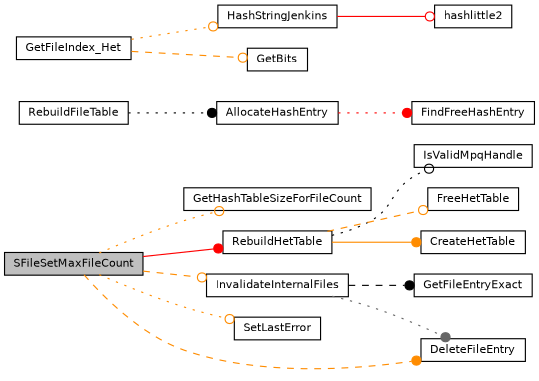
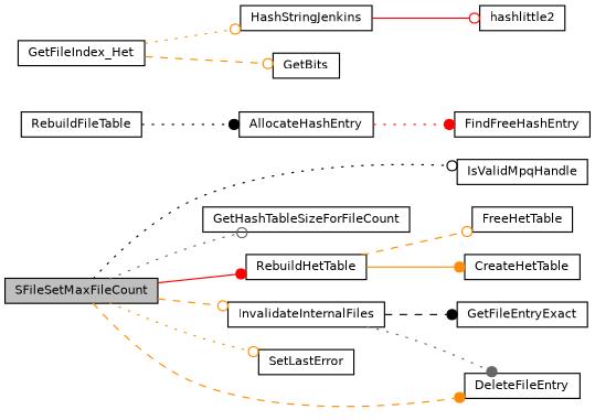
  digraph {
    rankdir=LR
    node [color=black fillcolor=white fontname=Helvetica fontsize=10 shape=record style=filled]
    edge [arrowhead=odot color=darkorange fontname=Helvetica fontsize=10 labelfontname=Helvetica labelfontsize=10 style=dotted]
    n1 [fillcolor=grey75 fontcolor=black height=0.2 label=SFileSetMaxFileCount width=0.4]
    n2 [height=0.2 label=IsValidMpqHandle width=0.4]
    n3 [height=0.2 label=GetHashTableSizeForFileCount width=0.4]
    n4 [height=0.2 label=InvalidateInternalFiles width=0.4]
    n5 [height=0.2 label=RebuildHetTable width=0.4]
    n6 [height=0.2 label=SetLastError width=0.4]
    n7 [height=0.2 label=DeleteFileEntry width=0.4]
    n8 [height=0.2 label=RebuildFileTable width=0.4]
    n9 [height=0.2 label=AllocateHashEntry width=0.4]
    n10 [height=0.2 label=GetFileEntryExact width=0.4]
    n11 [height=0.2 label=CreateHetTable width=0.4]
    n12 [height=0.2 label=FreeHetTable width=0.4]
    n13 [height=0.2 label=FindFreeHashEntry width=0.4]
    n14 [height=0.2 label=GetFileIndex_Het width=0.4]
    n15 [height=0.2 label=HashStringJenkins width=0.4]
    n16 [height=0.2 label=GetBits width=0.4]
    n17 [height=0.2 label=hashlittle2 width=0.4]
-   n5 -> n2 [color=black]
-   n1 -> n3
+   n1 -> n2 [color=black]
+   n1 -> n3 [color=gray40]
    n1 -> n4 [style=dashed]
    n1 -> n5 [arrowhead=dot color=red style=solid]
    n1 -> n6
    n1 -> n7 [arrowhead=dot style=dashed]
    n4 -> n7 [arrowhead=dot color=gray40]
    n4 -> n10 [arrowhead=dot color=black style=dashed]
    n5 -> n11 [arrowhead=dot style=solid]
    n5 -> n12 [style=dashed]
    n8 -> n9 [arrowhead=dot color=black]
    n9 -> n13 [arrowhead=dot color=red]
    n14 -> n15
    n14 -> n16 [style=dashed]
    n15 -> n17 [color=red style=solid]
  }
